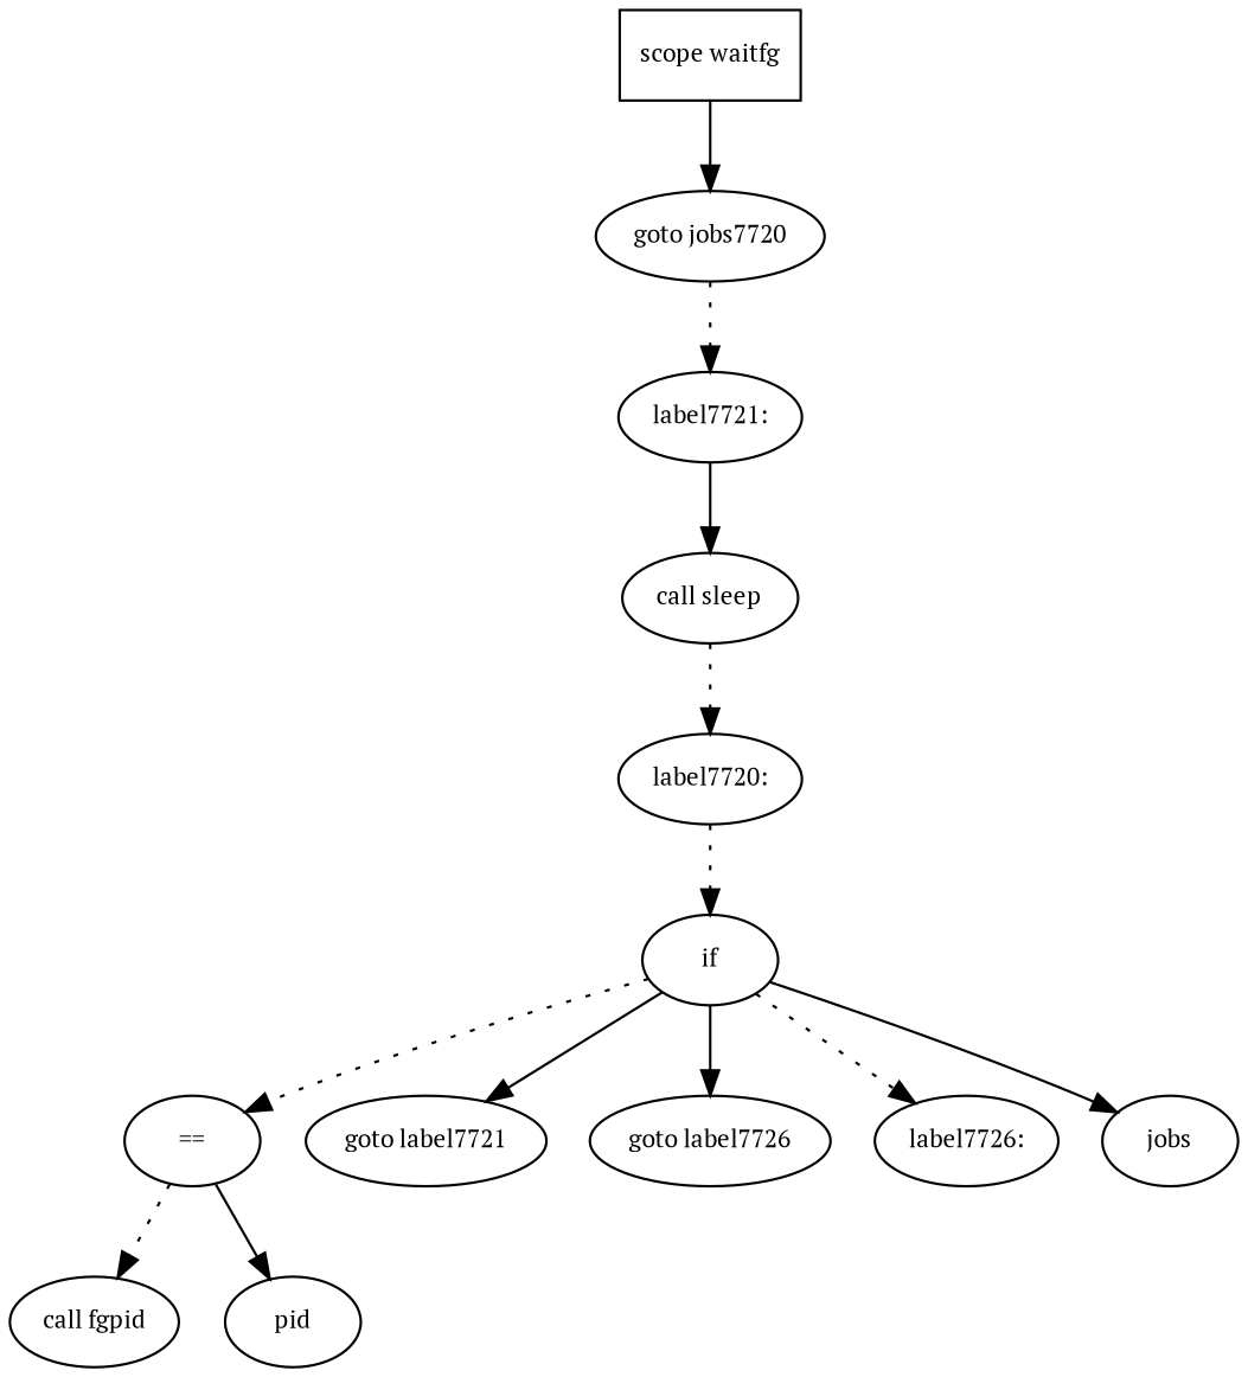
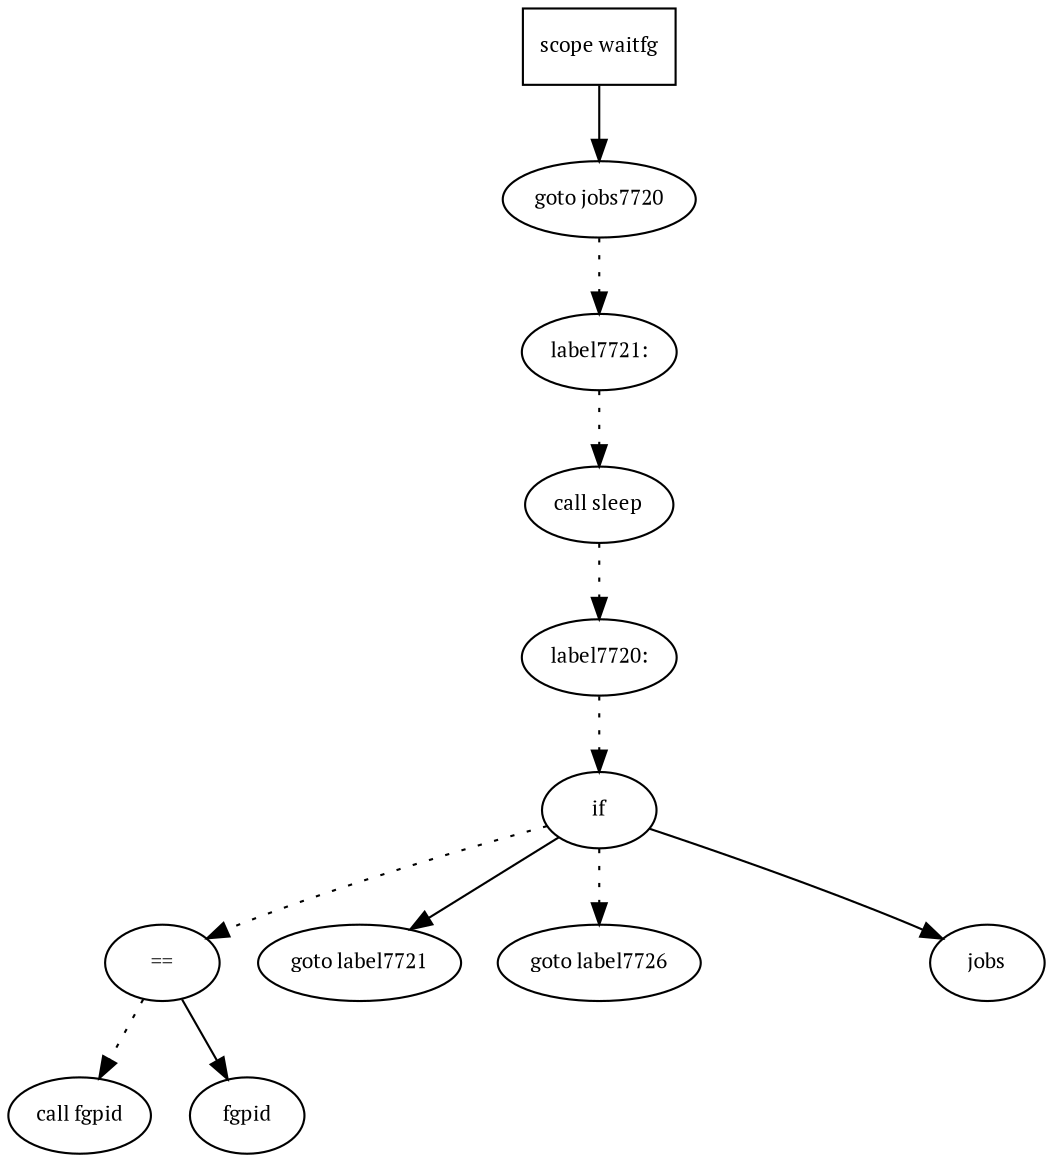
  digraph {
    fontname="PT Serif"
    fontsize=10
    node [fontname="PT Serif" fontsize=10 shape=ellipse]
    edge [fontname="PT Serif" fontsize=10 style=dotted]
    n1 [label="scope waitfg" shape=box]
    n2 [label="goto jobs7720"]
    n3 [label="label7721:"]
    n4 [label="call sleep"]
    n5 [label="label7720:"]
    n6 [label=if]
    n7 [label="=="]
    n8 [label="goto label7721"]
    n9 [label="goto label7726"]
-   n10 [label="label7726:"]
    n11 [label=jobs]
    n12 [label="call fgpid"]
-   n13 [label=pid]
+   n13 [label=fgpid]
    n1 -> n2 [style=""]
    n2 -> n3
-   n3 -> n4 [style=solid]
+   n3 -> n4
    n4 -> n5
    n5 -> n6
    n6 -> n7
    n6 -> n8 [style=""]
-   n6 -> n9 [style=""]
-   n6 -> n10
+   n6 -> n9
    n6 -> n11 [style=""]
    n7 -> n12
    n7 -> n13 [style=""]
  }
